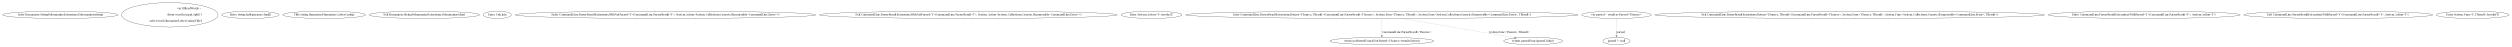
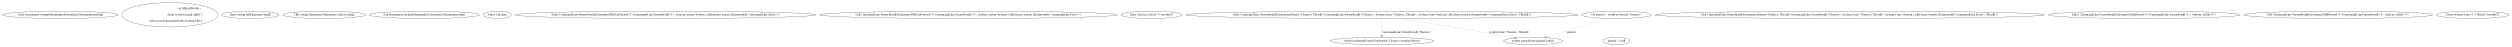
  digraph {
    fontname="Playfair Display"
    node [cluster="CommandLine.ParserResultExtensions.Return<TSource, TResult>(CommandLine.ParserResult<TSource>, System.Func<TSource, TResult>, System.Func<System.Collections.Generic.IEnumerable<CommandLine.Error>, TResult>)" fontname="Playfair Display" span="0-0" file="Unit.cs"]
    edge [color=darkseagreen4 fontname="Playfair Display" style=dashed]
    n1 [cluster="Humanizer.StringDehumanizeExtensions.Dehumanize(string)" label="Entry Humanizer.StringDehumanizeExtensions.Dehumanize(string)" span="11-11" file=""]
    n2 [cluster="Humanizer.StringDehumanizeExtensions.Dehumanize(string)" label="var titlizedWords = \r\n                (from word in input.Split(' ')\r\n                select word.Humanize(LetterCasing.Title))" span="13-15" file=""]
    n3 [cluster="string.Split(params char[])" label="Entry string.Split(params char[])" file=""]
    n4 [cluster="string.Humanize(Humanizer.LetterCasing)" label="Title string.Humanize(Humanizer.LetterCasing)" span="62-62" file=""]
    n5 [cluster="Humanizer.StringDehumanizeExtensions.Dehumanize(string)" label="Exit Humanizer.StringDehumanizeExtensions.Dehumanize(char)" span="11-11" file=""]
    n6 [cluster="Unk.Join" label="Entry Unk.Join" span="" file=""]
    n7 [cluster="CommandLine.ParserResultExtensions.WithNotParsed<T>(CommandLine.ParserResult<T>, System.Action<System.Collections.Generic.IEnumerable<CommandLine.Error>>)" label="Entry CommandLine.ParserResultExtensions.WithNotParsed<T>(CommandLine.ParserResult<T>, System.Action<System.Collections.Generic.IEnumerable<CommandLine.Error>>)" span="38-38"]
    n8 [cluster="CommandLine.ParserResultExtensions.WithNotParsed<T>(CommandLine.ParserResult<T>, System.Action<System.Collections.Generic.IEnumerable<CommandLine.Error>>)" label="Exit CommandLine.ParserResultExtensions.WithNotParsed<T>(CommandLine.ParserResult<T>, System.Action<System.Collections.Generic.IEnumerable<CommandLine.Error>>)" span="38-38"]
    n9 [cluster="System.Action<T>.Invoke(T)" label="Entry System.Action<T>.Invoke(T)"]
    n10 [label="Entry CommandLine.ParserResultExtensions.Return<TSource, TResult>(CommandLine.ParserResult<TSource>, System.Func<TSource, TResult>, System.Func<System.Collections.Generic.IEnumerable<CommandLine.Error>, TResult>)" span="48-48"]
    n11 [label="return parsedFunc(parsed.Value);" span="55-55"]
    n12 [label="return notParsedFunc(((NotParsed<TSource>)result).Errors);" span="57-57"]
    n13 [label="var parsed = result as Parsed<TSource>" span="52-52"]
    n14 [label="parsed != null" span="53-53"]
    n15 [label="Exit CommandLine.ParserResultExtensions.Return<TSource, TResult>(CommandLine.ParserResult<TSource>, System.Func<TSource, TResult>, System.Func<System.Collections.Generic.IEnumerable<CommandLine.Error>, TResult>)" span="48-48"]
    n16 [cluster="CommandLine.ParserResultExtensions.WithParsed<T>(CommandLine.ParserResult<T>, System.Action<T>)" label="Entry CommandLine.ParserResultExtensions.WithParsed<T>(CommandLine.ParserResult<T>, System.Action<T>)" span="20-20"]
    n17 [cluster="CommandLine.ParserResultExtensions.WithParsed<T>(CommandLine.ParserResult<T>, System.Action<T>)" label="Exit CommandLine.ParserResultExtensions.WithParsed<T>(CommandLine.ParserResult<T>, System.Action<T>)" span="20-20"]
    n18 [cluster="System.Func<T, TResult>.Invoke(T)" label="Entry System.Func<T, TResult>.Invoke(T)"]
    n10 -> n11 [label="System.Func<TSource, TResult>"]
    n10 -> n12 [label="CommandLine.ParserResult<TSource>"]
-   n13 -> n14 [label=parsed]
+   n13 -> n11 [label=parsed]
  }
